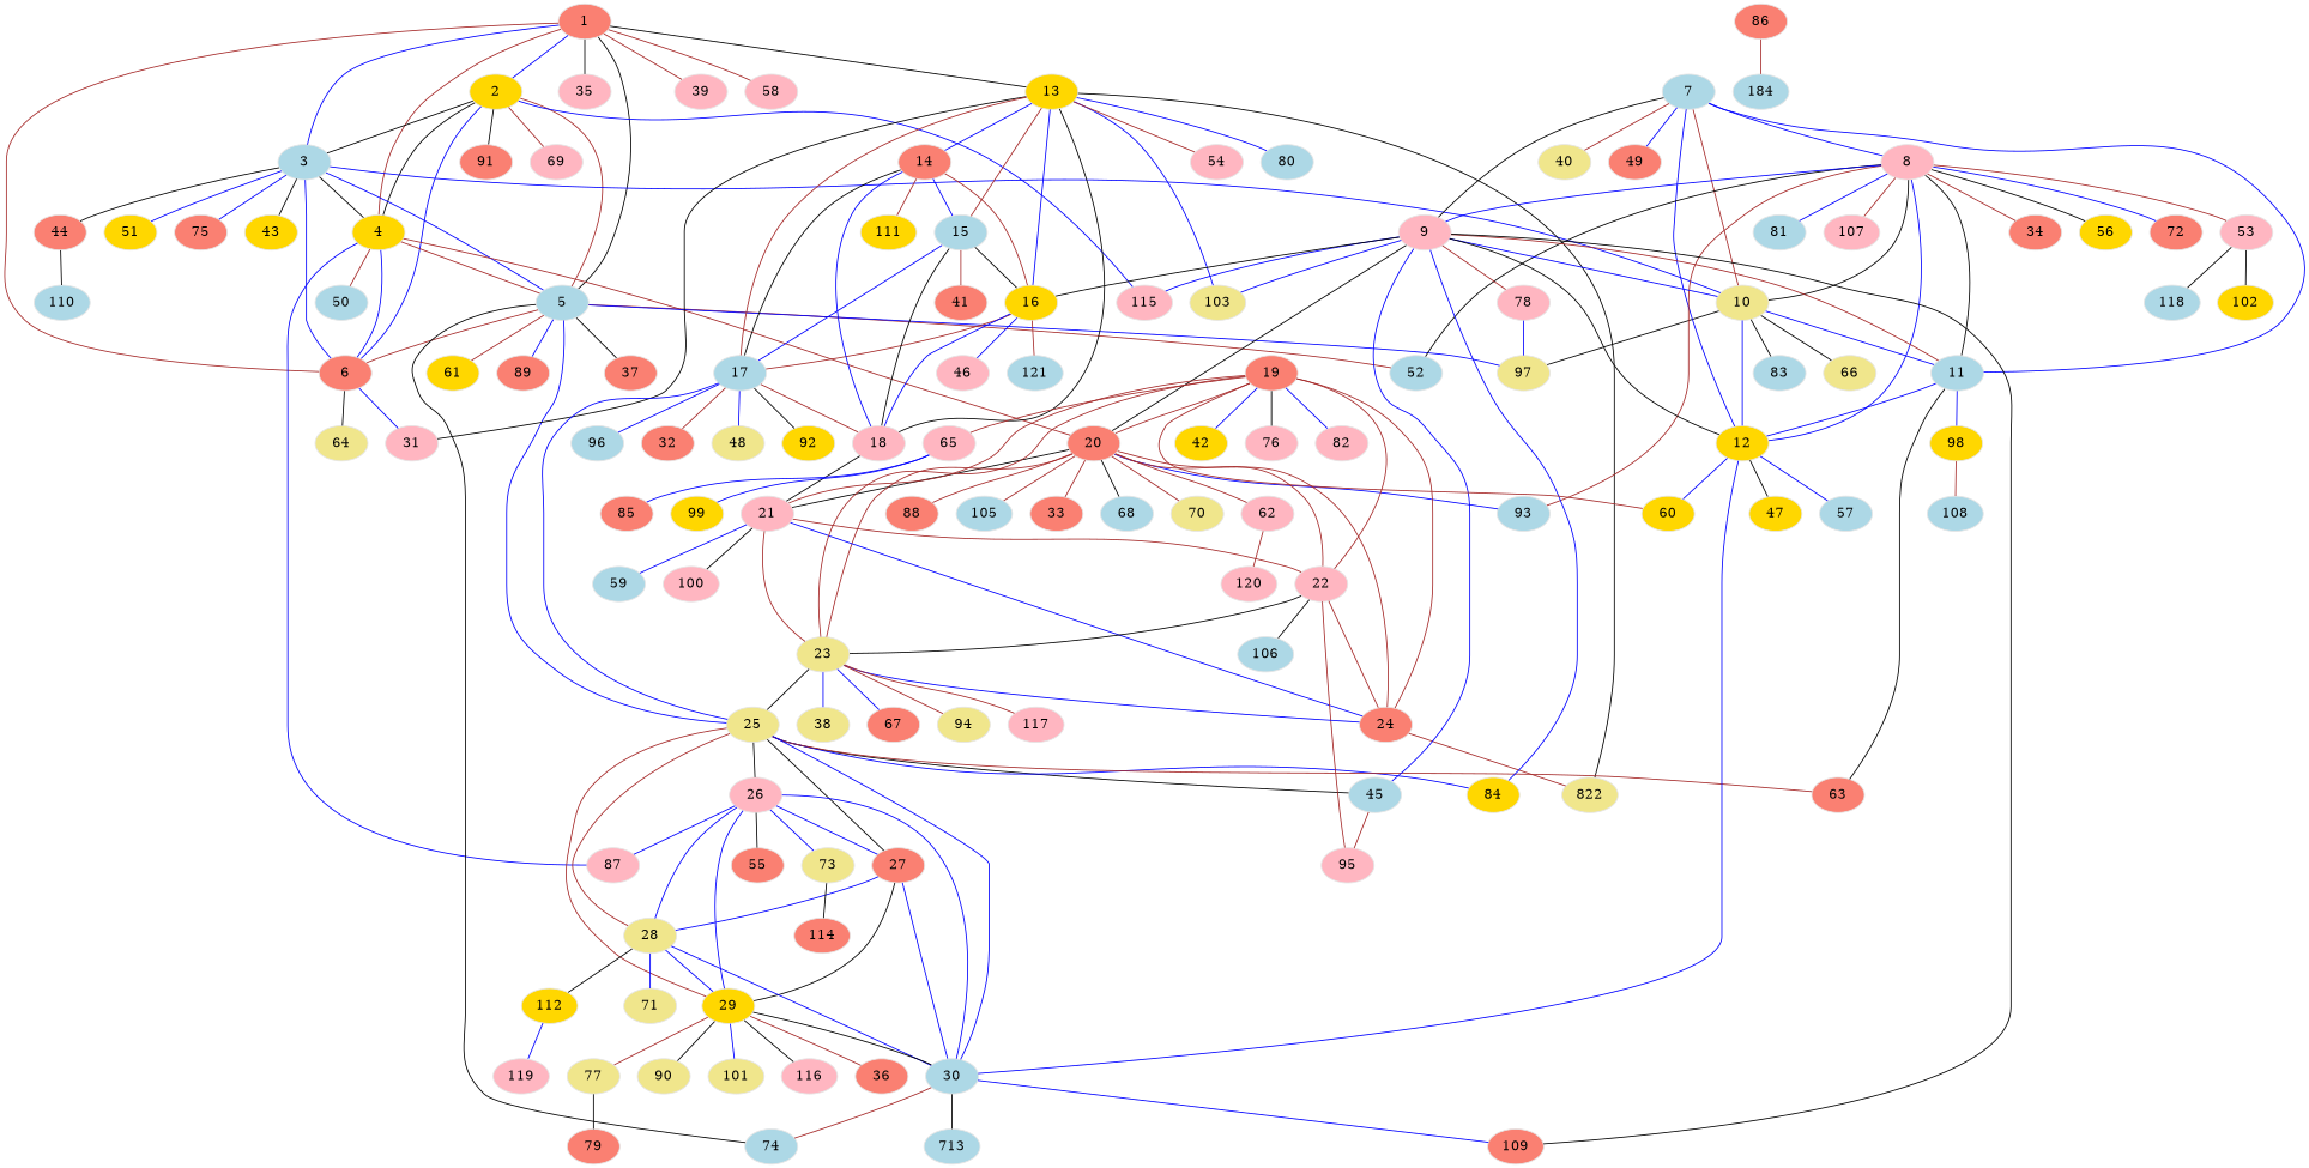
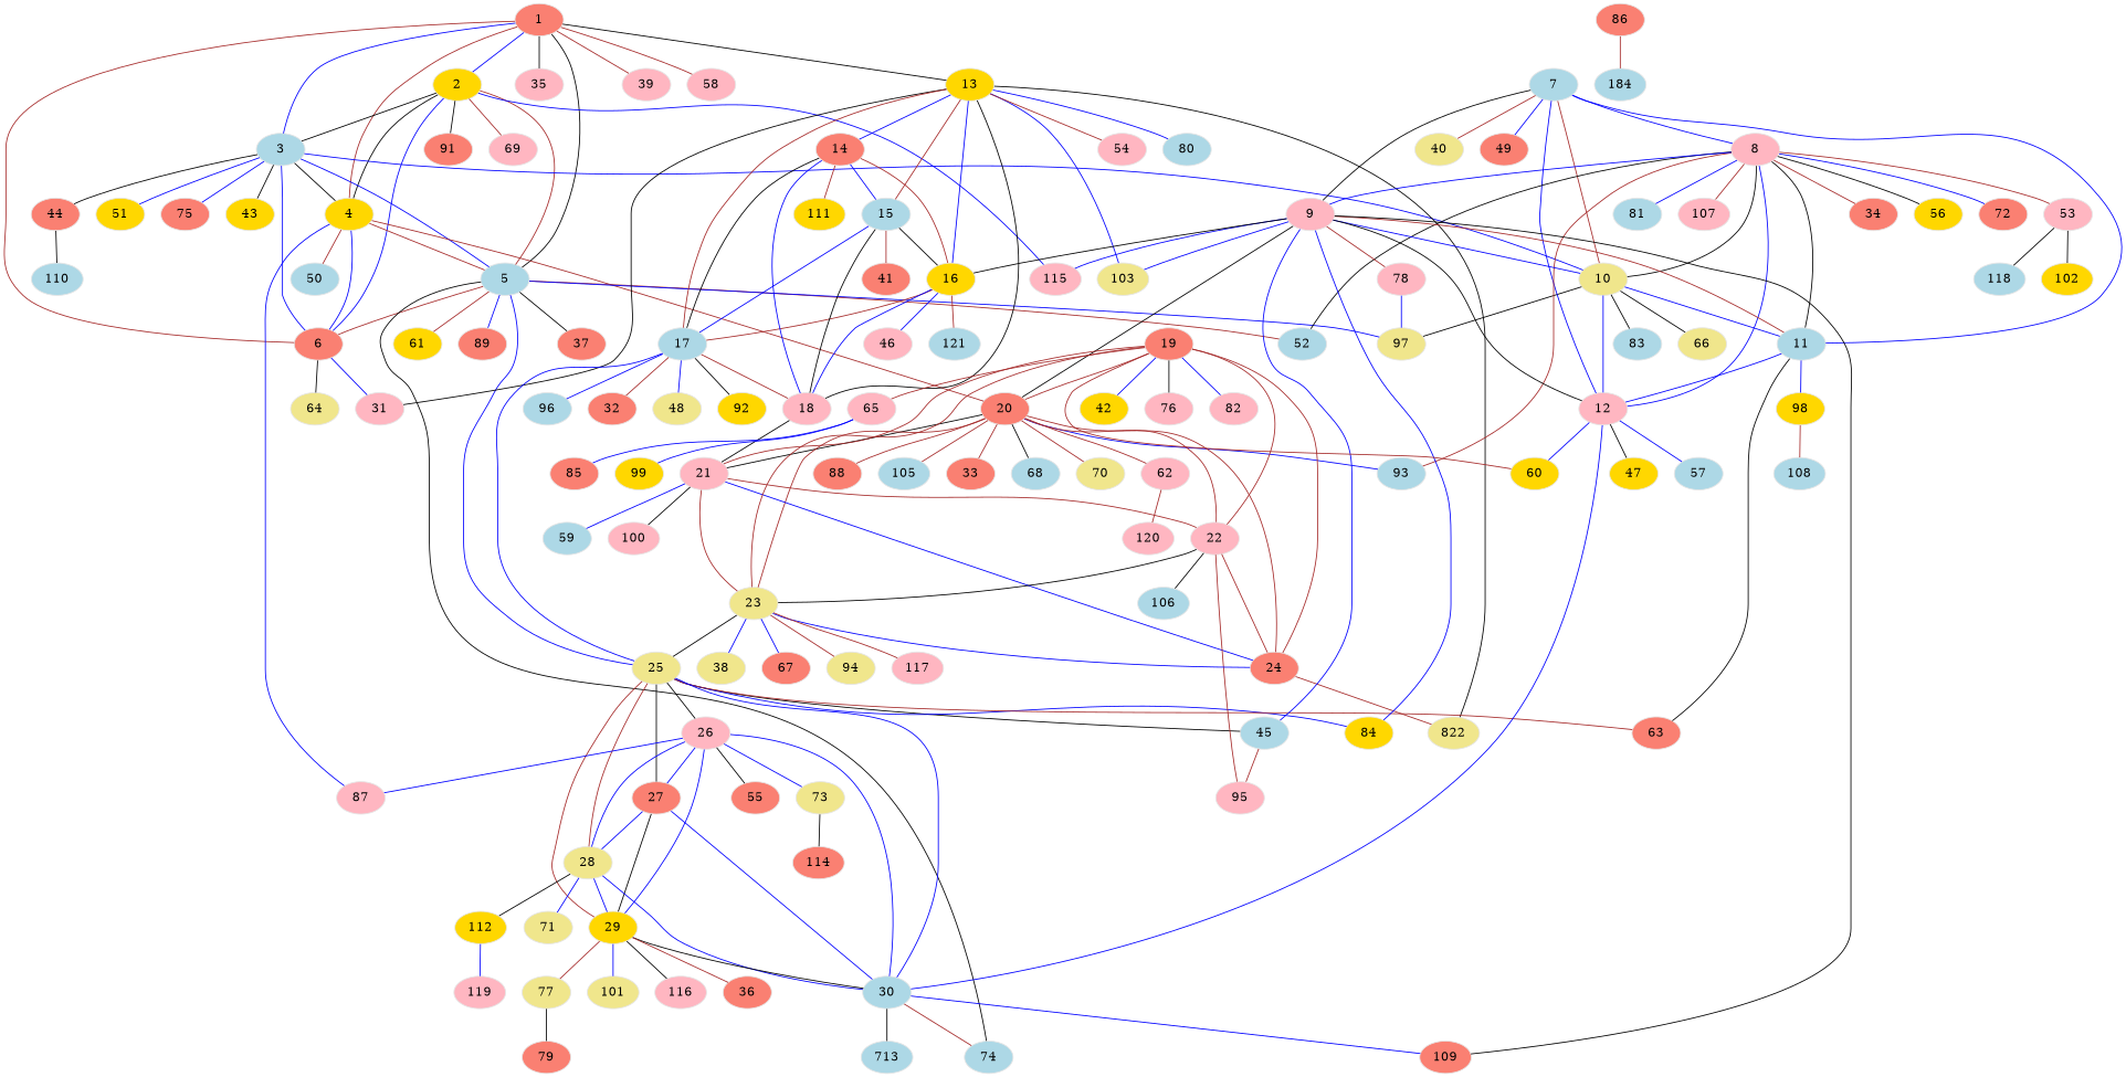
  graph {
    node [color=gray90 fillcolor=lightpink style=filled]
    edge [color=blue]
    1 [fillcolor=salmon]
    2 [fillcolor=gold]
    3 [fillcolor=lightblue]
    4 [fillcolor=gold]
    5 [fillcolor=lightblue]
    6 [fillcolor=salmon]
    13 [fillcolor=gold]
    35
    39
    58
    69
    91 [fillcolor=salmon]
    115
    10 [fillcolor=khaki]
    43 [fillcolor=gold]
    44 [fillcolor=salmon]
    51 [fillcolor=gold]
    75 [fillcolor=salmon]
    20 [fillcolor=salmon]
    50 [fillcolor=lightblue]
    87
    25 [fillcolor=khaki]
    37 [fillcolor=salmon]
    52 [fillcolor=lightblue]
    61 [fillcolor=gold]
    74 [fillcolor=lightblue]
    89 [fillcolor=salmon]
    97 [fillcolor=khaki]
    31
    64 [fillcolor=khaki]
    16 [fillcolor=gold]
    103 [fillcolor=khaki]
    14 [fillcolor=salmon]
    15 [fillcolor=lightblue]
    17 [fillcolor=lightblue]
    18
    54
    80 [fillcolor=lightblue]
    n39 [fillcolor=khaki label=822]
    11 [fillcolor=lightblue]
-   12 [fillcolor=gold]
+   12
    66 [fillcolor=khaki]
    83 [fillcolor=lightblue]
    110 [fillcolor=lightblue]
    93 [fillcolor=lightblue]
    21
    22
    23 [fillcolor=khaki]
    24 [fillcolor=salmon]
    33 [fillcolor=salmon]
    62
    68 [fillcolor=lightblue]
    70 [fillcolor=khaki]
    88 [fillcolor=salmon]
    105 [fillcolor=lightblue]
    45 [fillcolor=lightblue]
    84 [fillcolor=gold]
    63 [fillcolor=salmon]
    30 [fillcolor=lightblue]
    26
    27 [fillcolor=salmon]
    28 [fillcolor=khaki]
    29 [fillcolor=gold]
    7 [fillcolor=lightblue]
    8
    9
    40 [fillcolor=khaki]
    49 [fillcolor=salmon]
    34 [fillcolor=salmon]
    53
    56 [fillcolor=gold]
    72 [fillcolor=salmon]
    81 [fillcolor=lightblue]
    107
    78
    109 [fillcolor=salmon]
    98 [fillcolor=gold]
    47 [fillcolor=gold]
    57 [fillcolor=lightblue]
    60 [fillcolor=gold]
    102 [fillcolor=gold]
    118 [fillcolor=lightblue]
    46
    121 [fillcolor=lightblue]
    95
    108 [fillcolor=lightblue]
    n87 [fillcolor=lightblue label=713]
    111 [fillcolor=gold]
    41 [fillcolor=salmon]
    32 [fillcolor=salmon]
    48 [fillcolor=khaki]
    92 [fillcolor=gold]
    96 [fillcolor=lightblue]
    59 [fillcolor=lightblue]
    100
    19 [fillcolor=salmon]
    42 [fillcolor=gold]
    65
    76
    82
    106 [fillcolor=lightblue]
    38 [fillcolor=khaki]
    67 [fillcolor=salmon]
    94 [fillcolor=khaki]
    117
    85 [fillcolor=salmon]
    99 [fillcolor=gold]
    120
    55 [fillcolor=salmon]
    73 [fillcolor=khaki]
    71 [fillcolor=khaki]
    112 [fillcolor=gold]
    36 [fillcolor=salmon]
    77 [fillcolor=khaki]
-   90 [fillcolor=khaki]
    101 [fillcolor=khaki]
    116
    114 [fillcolor=salmon]
    119
    79 [fillcolor=salmon]
    86 [fillcolor=salmon]
    n122 [fillcolor=lightblue label=184]
    1 -- 2
    1 -- 3
    1 -- 4 [color=brown]
    1 -- 5 [color=black]
    1 -- 6 [color=brown]
    1 -- 13 [color=black]
    1 -- 35 [color=black]
    1 -- 39 [color=brown]
    1 -- 58 [color=brown]
    2 -- 3 [color=black]
    2 -- 4 [color=black]
    2 -- 5 [color=brown]
    2 -- 6
    2 -- 69 [color=brown]
    2 -- 91 [color=black]
    2 -- 115
    3 -- 4 [color=black]
    3 -- 5
    3 -- 6
    3 -- 10
    3 -- 43 [color=black]
    3 -- 44 [color=black]
    3 -- 51
    3 -- 75
    4 -- 5 [color=brown]
    4 -- 6
    4 -- 20 [color=brown]
    4 -- 50 [color=brown]
    4 -- 87
    5 -- 6 [color=brown]
    5 -- 25
    5 -- 37 [color=black]
    5 -- 52 [color=brown]
    5 -- 61 [color=brown]
    5 -- 74 [color=black]
    5 -- 89
    5 -- 97
    6 -- 31
    6 -- 64 [color=black]
    13 -- 31 [color=black]
    13 -- 16
    13 -- 103
    13 -- 14
    13 -- 15 [color=brown]
    13 -- 17 [color=brown]
    13 -- 18 [color=black]
    13 -- 54 [color=brown]
    13 -- 80
    13 -- n39 [color=black]
    10 -- 97 [color=black]
    10 -- 11
    10 -- 12
    10 -- 66 [color=black]
    10 -- 83 [color=black]
    44 -- 110 [color=black]
    20 -- 93
    20 -- 21 [color=black]
    20 -- 22 [color=brown]
    20 -- 23 [color=brown]
    20 -- 24 [color=brown]
    20 -- 33 [color=brown]
    20 -- 62 [color=brown]
    20 -- 68 [color=black]
    20 -- 70 [color=brown]
    20 -- 88 [color=brown]
    20 -- 105 [color=brown]
    25 -- 45 [color=black]
    25 -- 84
    25 -- 63 [color=brown]
    25 -- 30
    25 -- 26 [color=black]
    25 -- 27 [color=black]
    25 -- 28 [color=brown]
    25 -- 29 [color=brown]
    16 -- 17 [color=brown]
    16 -- 18
    16 -- 46
    16 -- 121 [color=brown]
    14 -- 16 [color=brown]
    14 -- 15
    14 -- 17 [color=black]
    14 -- 18
    14 -- 111 [color=brown]
    15 -- 16 [color=black]
    15 -- 17
    15 -- 18 [color=black]
    15 -- 41 [color=brown]
    17 -- 25
    17 -- 18 [color=brown]
    17 -- 32 [color=brown]
    17 -- 48
    17 -- 92 [color=black]
    17 -- 96
    18 -- 21 [color=black]
    11 -- 12
    11 -- 63 [color=black]
    11 -- 98
    12 -- 30
    12 -- 47 [color=black]
    12 -- 57
    12 -- 60
    21 -- 22 [color=brown]
    21 -- 23 [color=brown]
    21 -- 24
    21 -- 59
    21 -- 100 [color=black]
    22 -- 23 [color=black]
    22 -- 24 [color=brown]
    22 -- 95 [color=brown]
    22 -- 106 [color=black]
    23 -- 25 [color=black]
    23 -- 24
    23 -- 38
    23 -- 67
    23 -- 94 [color=brown]
    23 -- 117 [color=brown]
    24 -- n39 [color=brown]
    62 -- 120 [color=brown]
    45 -- 95 [color=brown]
    30 -- 74 [color=brown]
    30 -- 109
    30 -- n87 [color=black]
    26 -- 87
    26 -- 30
    26 -- 27
    26 -- 28
    26 -- 29
    26 -- 55 [color=black]
    26 -- 73
    27 -- 30
    27 -- 28
    27 -- 29 [color=black]
    28 -- 30
    28 -- 29
    28 -- 71
    28 -- 112 [color=black]
    29 -- 30 [color=black]
    29 -- 36 [color=brown]
    29 -- 77 [color=brown]
-   29 -- 90 [color=black]
    29 -- 101
    29 -- 116 [color=black]
    7 -- 10 [color=brown]
    7 -- 11
    7 -- 12
    7 -- 8
    7 -- 9 [color=black]
    7 -- 40 [color=brown]
    7 -- 49
    8 -- 10 [color=black]
    8 -- 52 [color=black]
    8 -- 11 [color=black]
    8 -- 12
    8 -- 93 [color=brown]
    8 -- 9
    8 -- 34 [color=brown]
    8 -- 53 [color=brown]
    8 -- 56 [color=black]
    8 -- 72
    8 -- 81
    8 -- 107 [color=brown]
    9 -- 115
    9 -- 10
    9 -- 20 [color=black]
    9 -- 16 [color=black]
    9 -- 103
    9 -- 11 [color=brown]
    9 -- 12 [color=black]
    9 -- 45
    9 -- 84
    9 -- 78 [color=brown]
    9 -- 109 [color=black]
    53 -- 102 [color=black]
    53 -- 118 [color=black]
    78 -- 97
    98 -- 108 [color=brown]
    19 -- 20 [color=brown]
    19 -- 21 [color=brown]
    19 -- 22 [color=brown]
    19 -- 23 [color=brown]
    19 -- 24 [color=brown]
    19 -- 60 [color=brown]
    19 -- 42
    19 -- 65 [color=brown]
    19 -- 76 [color=black]
    19 -- 82
    65 -- 85
    65 -- 99
    73 -- 114 [color=black]
    112 -- 119
    77 -- 79 [color=black]
    86 -- n122 [color=brown]
  }
